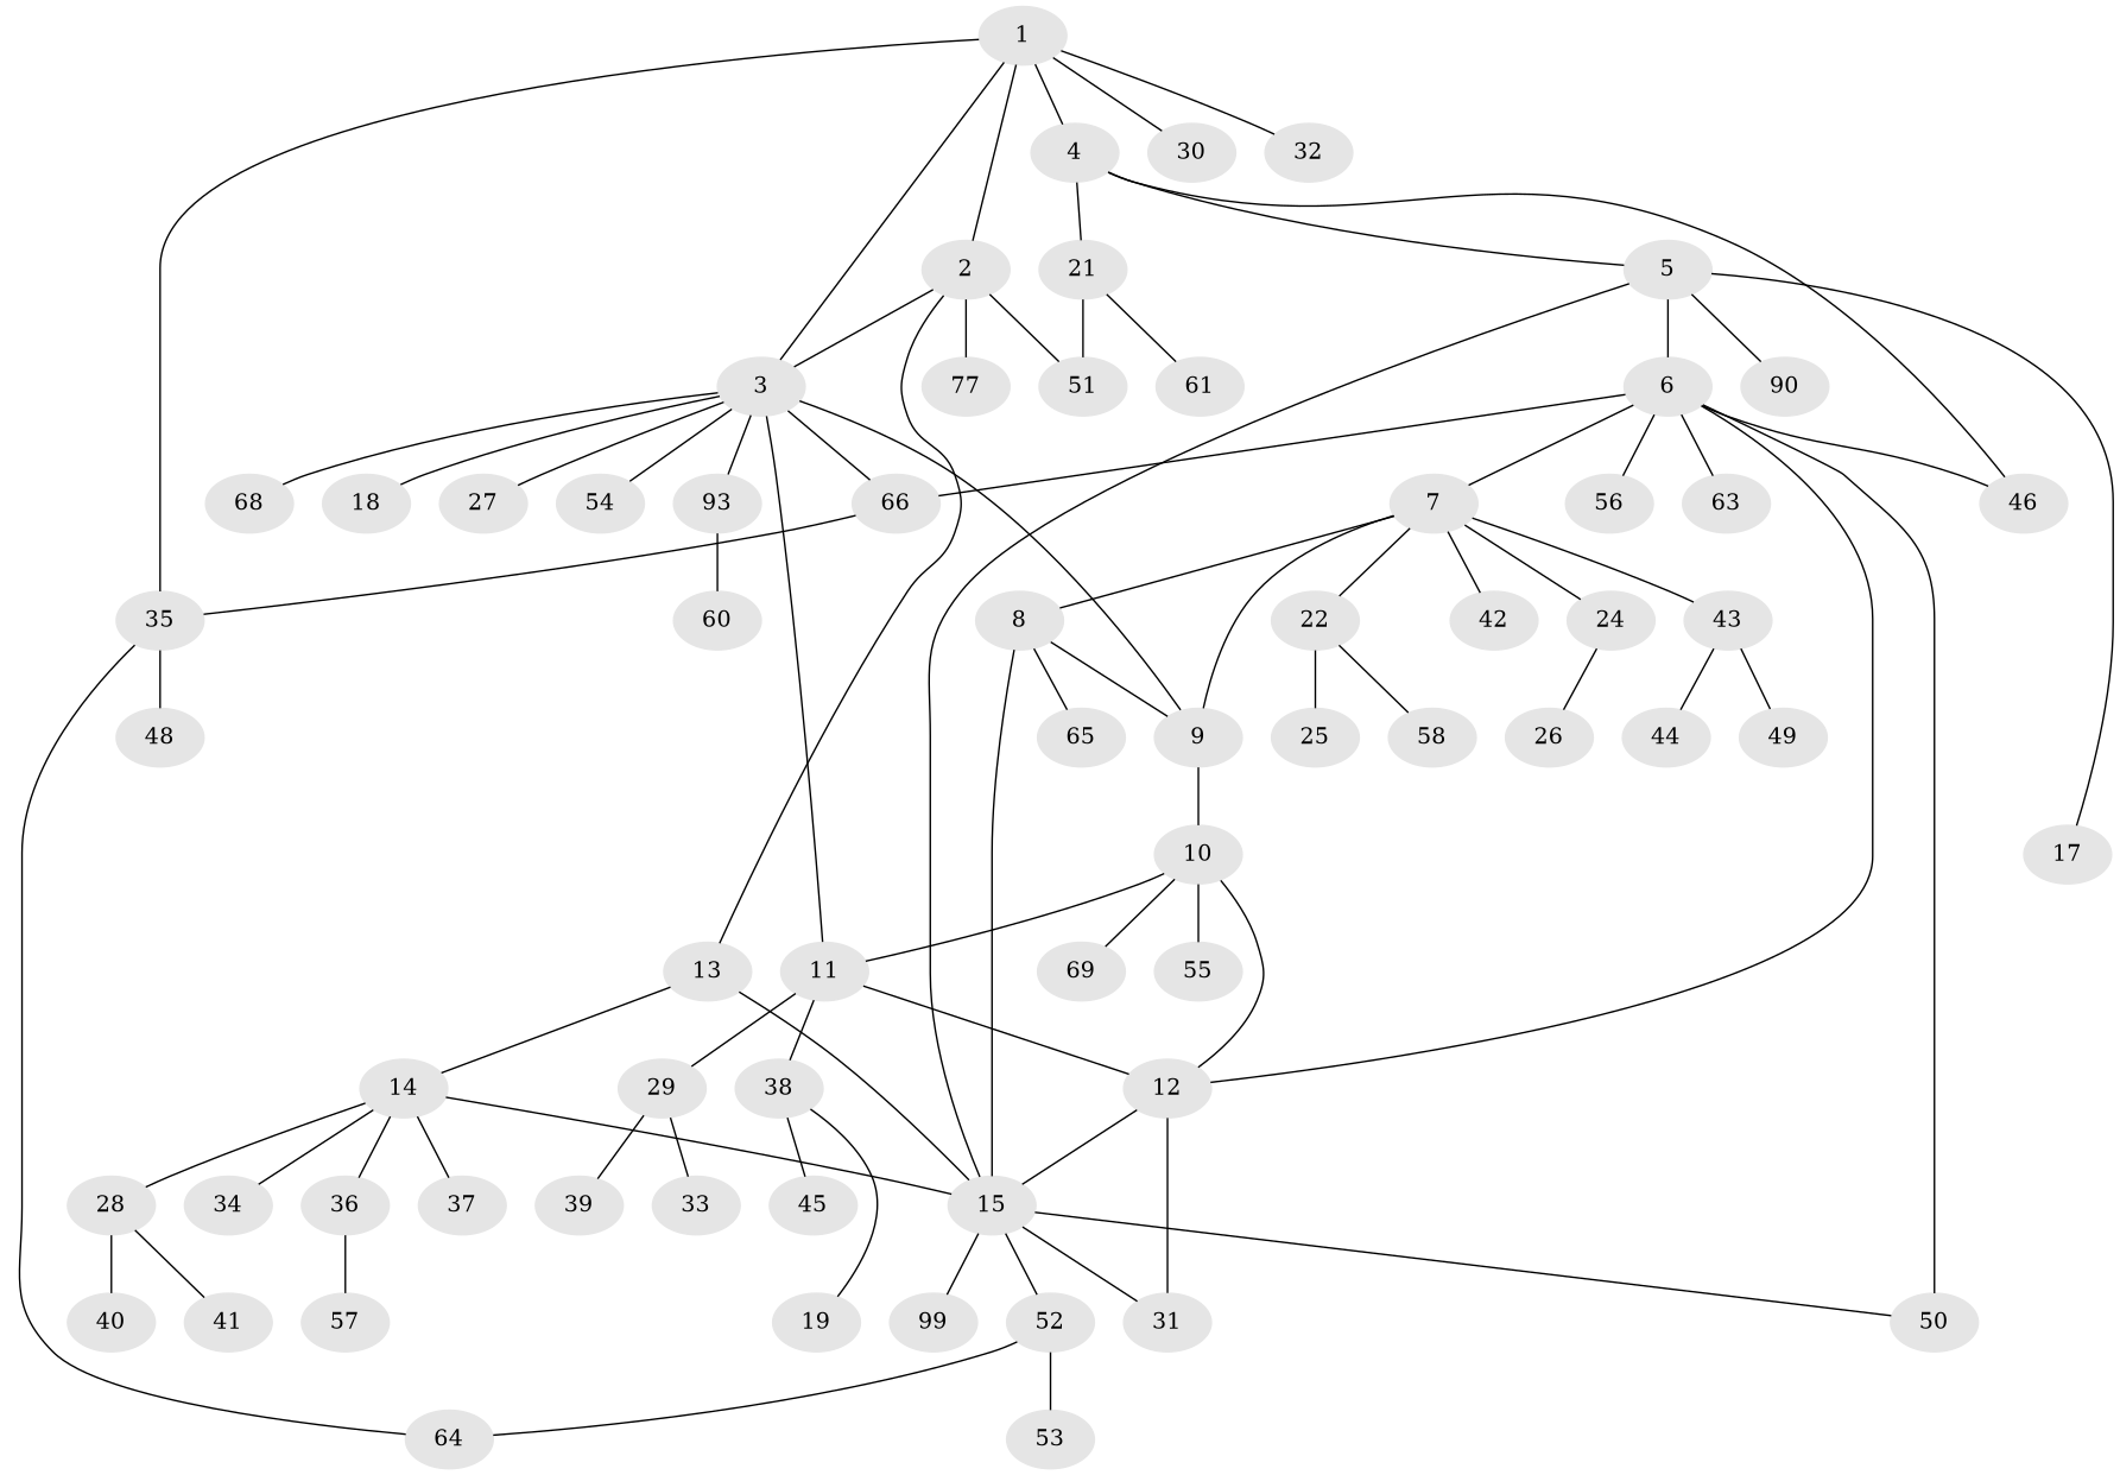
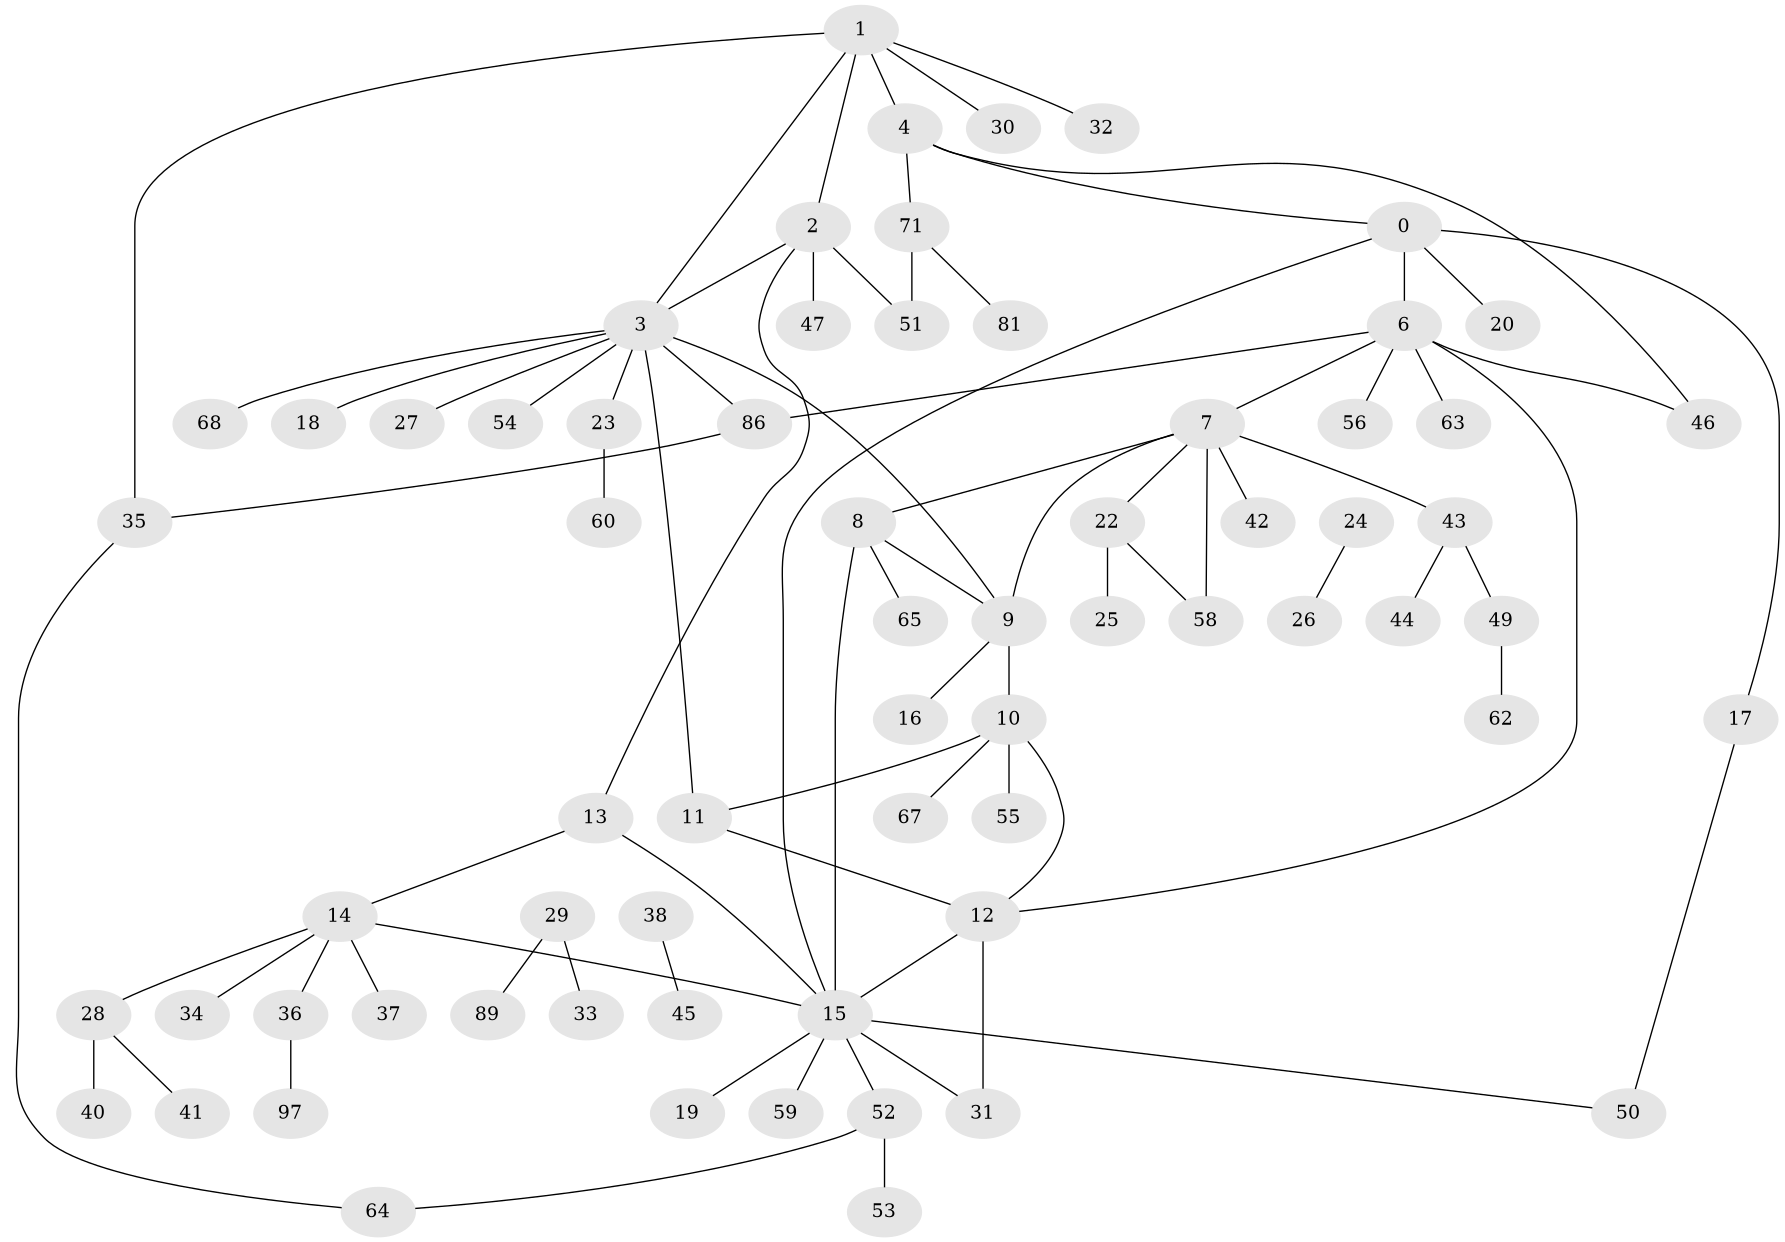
  graph {
    node [color=gray90 style=filled]
    1
    2
    3
    4
    30
    32
    35
    13
-   47 [label=77]
+   47
    51
    9
    11
    18
-   23 [label=93]
+   23
    27
    54
-   66
+   66 [label=86]
    68
-   5
-   21
+   5 [label=0]
+   21 [label=71]
    46
-   48
    64
    15
    14
    10
+   16
    12
    29
    38
    60
    6
    17
-   20 [label=90]
+   20
    7
    50
    56
    63
-   61
+   61 [label=81]
    31
    19
    52
-   59 [label=99]
+   59
    8
    22
    24
    42
    43
    65
    25
    58
    26
    44
    49
    55
-   67 [label=69]
+   67
    33
-   39
+   39 [label=89]
    45
    28
    34
    36
    37
    40
    41
-   57
+   57 [label=97]
    53
+   62
    1 -- 2
    1 -- 3
    1 -- 4
    1 -- 30
    1 -- 32
    1 -- 35
    2 -- 3
    2 -- 13
    2 -- 47
    2 -- 51
    3 -- 9
    3 -- 11
    3 -- 18
    3 -- 23
    3 -- 27
    3 -- 54
    3 -- 66
    3 -- 68
    4 -- 5
    4 -- 21
    4 -- 46
-   35 -- 48
    35 -- 64
    13 -- 15
    13 -- 14
    9 -- 10
+   9 -- 16
    11 -- 12
-   11 -- 29
-   11 -- 38
    23 -- 60
    66 -- 35
    5 -- 15
    5 -- 6
    5 -- 17
    5 -- 20
    21 -- 51
    21 -- 61
    15 -- 50
    15 -- 31
-   38 -- 19
+   15 -- 19
    15 -- 52
    15 -- 59
    14 -- 15
    14 -- 28
    14 -- 34
    14 -- 36
    14 -- 37
    10 -- 11
    10 -- 12
    10 -- 55
    10 -- 67
    12 -- 15
    12 -- 31
    29 -- 33
    29 -- 39
    38 -- 45
    6 -- 66
    6 -- 46
    6 -- 12
    6 -- 7
-   6 -- 50
+   17 -- 50
    6 -- 56
    6 -- 63
    7 -- 9
    7 -- 8
    7 -- 22
-   7 -- 24
+   7 -- 58
    7 -- 42
    7 -- 43
    52 -- 64
    52 -- 53
    8 -- 9
    8 -- 15
    8 -- 65
    22 -- 25
    22 -- 58
    24 -- 26
    43 -- 44
    43 -- 49
+   49 -- 62
    28 -- 40
    28 -- 41
    36 -- 57
  }
